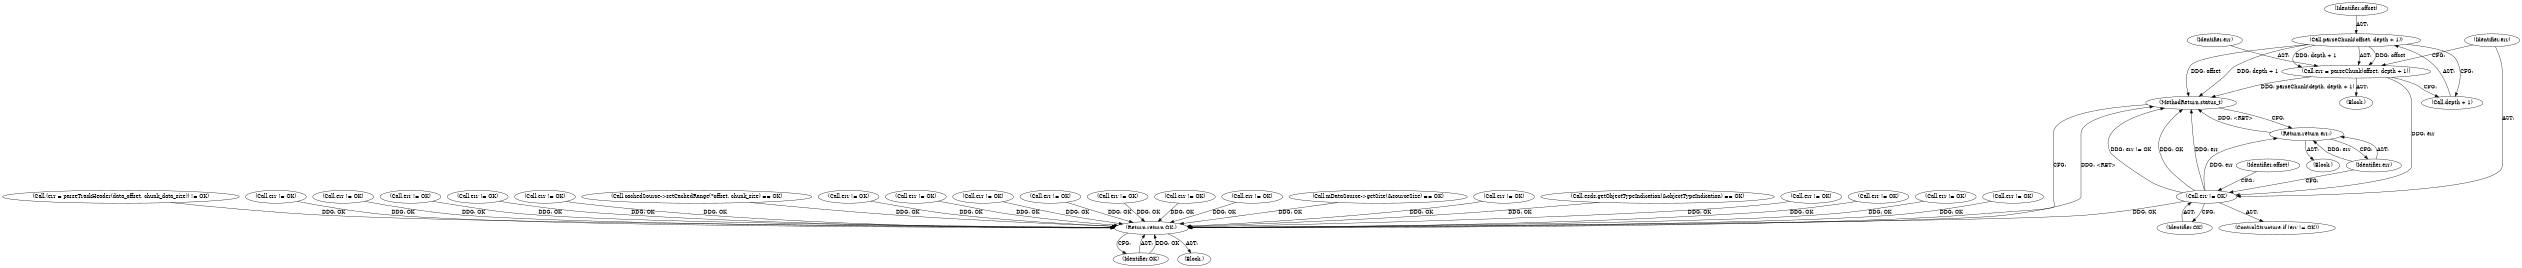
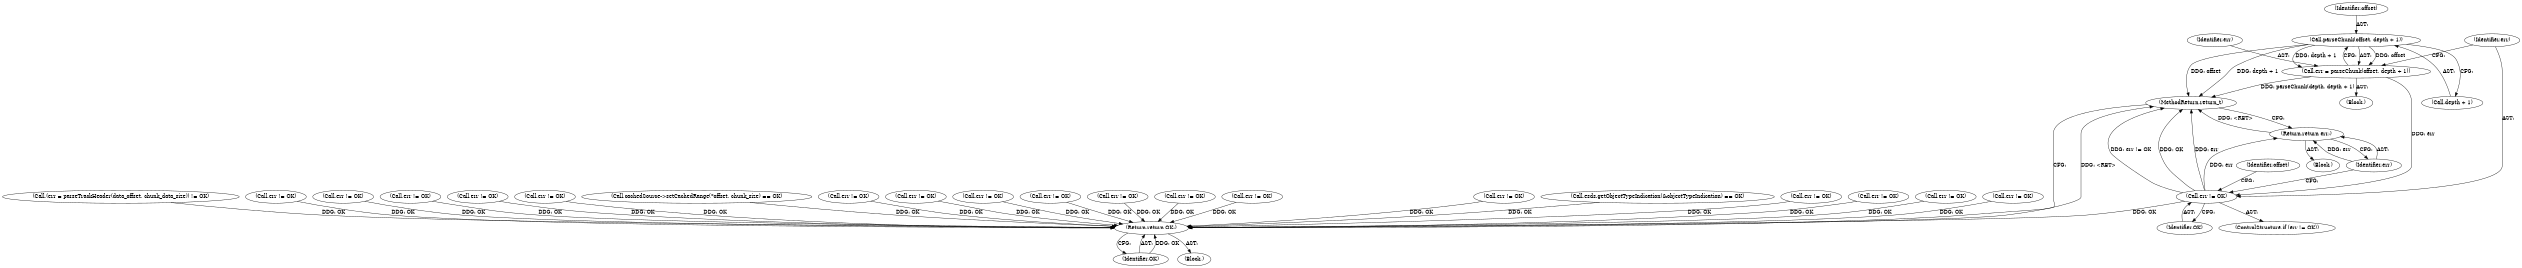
  digraph {
    n1 [label="(Call,parseChunk(offset, depth + 1))"]
    n2 [label="(Call,err = parseChunk(offset, depth + 1))"]
    n3 [label="(Call,depth + 1)"]
-   n4 [label="(MethodReturn,status_t)"]
+   n4 [label="(MethodReturn,return_t)"]
    n5 [label="(Call,err != OK)"]
    n6 [label="(Block,)"]
    n7 [label="(Return,return err;)"]
    n8 [label="(Return,return OK;)"]
    n9 [label="(ControlStructure,if (err != OK))"]
    n10 [label="(Identifier,OK)"]
    n11 [label="(Block,)"]
    n12 [label="(Identifier,err)"]
    n13 [label="(Identifier,OK)"]
    n14 [label="(Block,)"]
    n15 [label="(Call,err != OK)"]
    n16 [label="(Identifier,err)"]
    n17 [label="(Call,err != OK)"]
    n18 [label="(Call,err != OK)"]
    n19 [label="(Call,err != OK)"]
    n20 [label="(Call,err != OK)"]
    n21 [label="(Identifier,err)"]
-   n22 [label="(Call,mDataSource->getSize(&sourceSize) == OK)"]
    n23 [label="(Call,err != OK)"]
    n24 [label="(Call,esds.getObjectTypeIndication(&objectTypeIndication) == OK)"]
    n25 [label="(Call,err != OK)"]
    n26 [label="(Call,(err = parseTrackHeader(data_offset, chunk_data_size)) != OK)"]
    n27 [label="(Call,err != OK)"]
    n28 [label="(Identifier,offset)"]
    n29 [label="(Call,err != OK)"]
    n30 [label="(Call,err != OK)"]
    n31 [label="(Call,err != OK)"]
    n32 [label="(Call,err != OK)"]
    n33 [label="(Call,cachedSource->setCachedRange(*offset, chunk_size) == OK)"]
    n34 [label="(Call,err != OK)"]
    n35 [label="(Identifier,offset)"]
    n36 [label="(Call,err != OK)"]
    n37 [label="(Call,err != OK)"]
    n38 [label="(Call,err != OK)"]
    n39 [label="(Call,err != OK)"]
    n1 -> n2 [label="AST: "]
    n1 -> n2 [label="DDG: offset"]
    n1 -> n2 [label="DDG: depth + 1"]
    n1 -> n3 [label="CFG: "]
    n1 -> n4 [label="DDG: depth + 1"]
    n1 -> n4 [label="DDG: offset"]
-   n2 -> n3 [label="CFG: "]
+   n2 -> n1 [label="CFG: "]
    n2 -> n4 [label="DDG: parseChunk(depth, depth + 1)"]
    n2 -> n5 [label="DDG: err"]
    n2 -> n6 [label="AST: "]
    n3 -> n1 [label="AST: "]
    n4 -> n7 [label="CFG: "]
    n4 -> n8 [label="CFG: "]
    n5 -> n4 [label="DDG: err != OK"]
    n5 -> n4 [label="DDG: OK"]
    n5 -> n4 [label="DDG: err"]
    n5 -> n7 [label="DDG: err"]
    n5 -> n8 [label="DDG: OK"]
    n5 -> n9 [label="AST: "]
    n5 -> n10 [label="CFG: "]
    n7 -> n4 [label="DDG: <RET>"]
    n7 -> n11 [label="AST: "]
    n7 -> n12 [label="CFG: "]
    n8 -> n4 [label="DDG: <RET>"]
    n8 -> n13 [label="CFG: "]
    n8 -> n14 [label="AST: "]
    n10 -> n5 [label="AST: "]
    n12 -> n5 [label="CFG: "]
    n12 -> n7 [label="AST: "]
    n12 -> n7 [label="DDG: err"]
    n13 -> n8 [label="AST: "]
    n13 -> n8 [label="DDG: OK"]
    n15 -> n8 [label="DDG: OK"]
    n16 -> n2 [label="AST: "]
    n17 -> n8 [label="DDG: OK"]
    n18 -> n8 [label="DDG: OK"]
    n19 -> n8 [label="DDG: OK"]
    n20 -> n8 [label="DDG: OK"]
    n21 -> n2 [label="CFG: "]
    n21 -> n5 [label="AST: "]
-   n22 -> n8 [label="DDG: OK"]
    n23 -> n8 [label="DDG: OK"]
    n24 -> n8 [label="DDG: OK"]
    n25 -> n8 [label="DDG: OK"]
    n26 -> n8 [label="DDG: OK"]
    n27 -> n8 [label="DDG: OK"]
    n28 -> n5 [label="CFG: "]
    n29 -> n8 [label="DDG: OK"]
    n30 -> n8 [label="DDG: OK"]
    n31 -> n8 [label="DDG: OK"]
    n32 -> n8 [label="DDG: OK"]
    n33 -> n8 [label="DDG: OK"]
    n34 -> n8 [label="DDG: OK"]
    n35 -> n1 [label="AST: "]
    n36 -> n8 [label="DDG: OK"]
    n37 -> n8 [label="DDG: OK"]
    n38 -> n8 [label="DDG: OK"]
    n39 -> n8 [label="DDG: OK"]
  }
